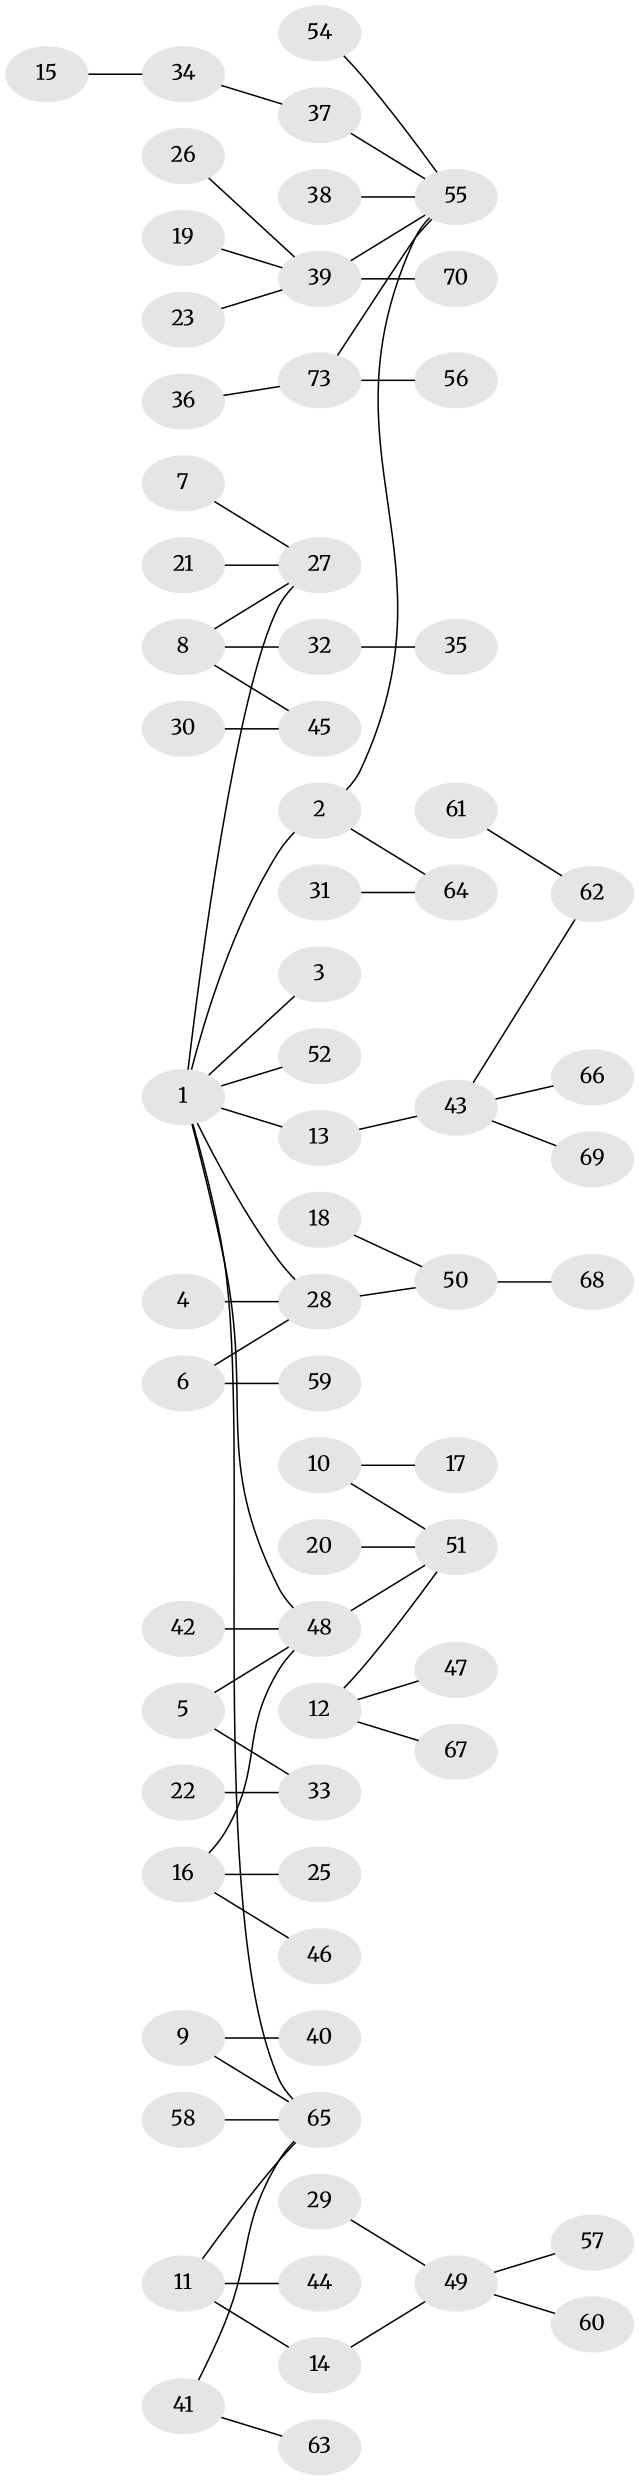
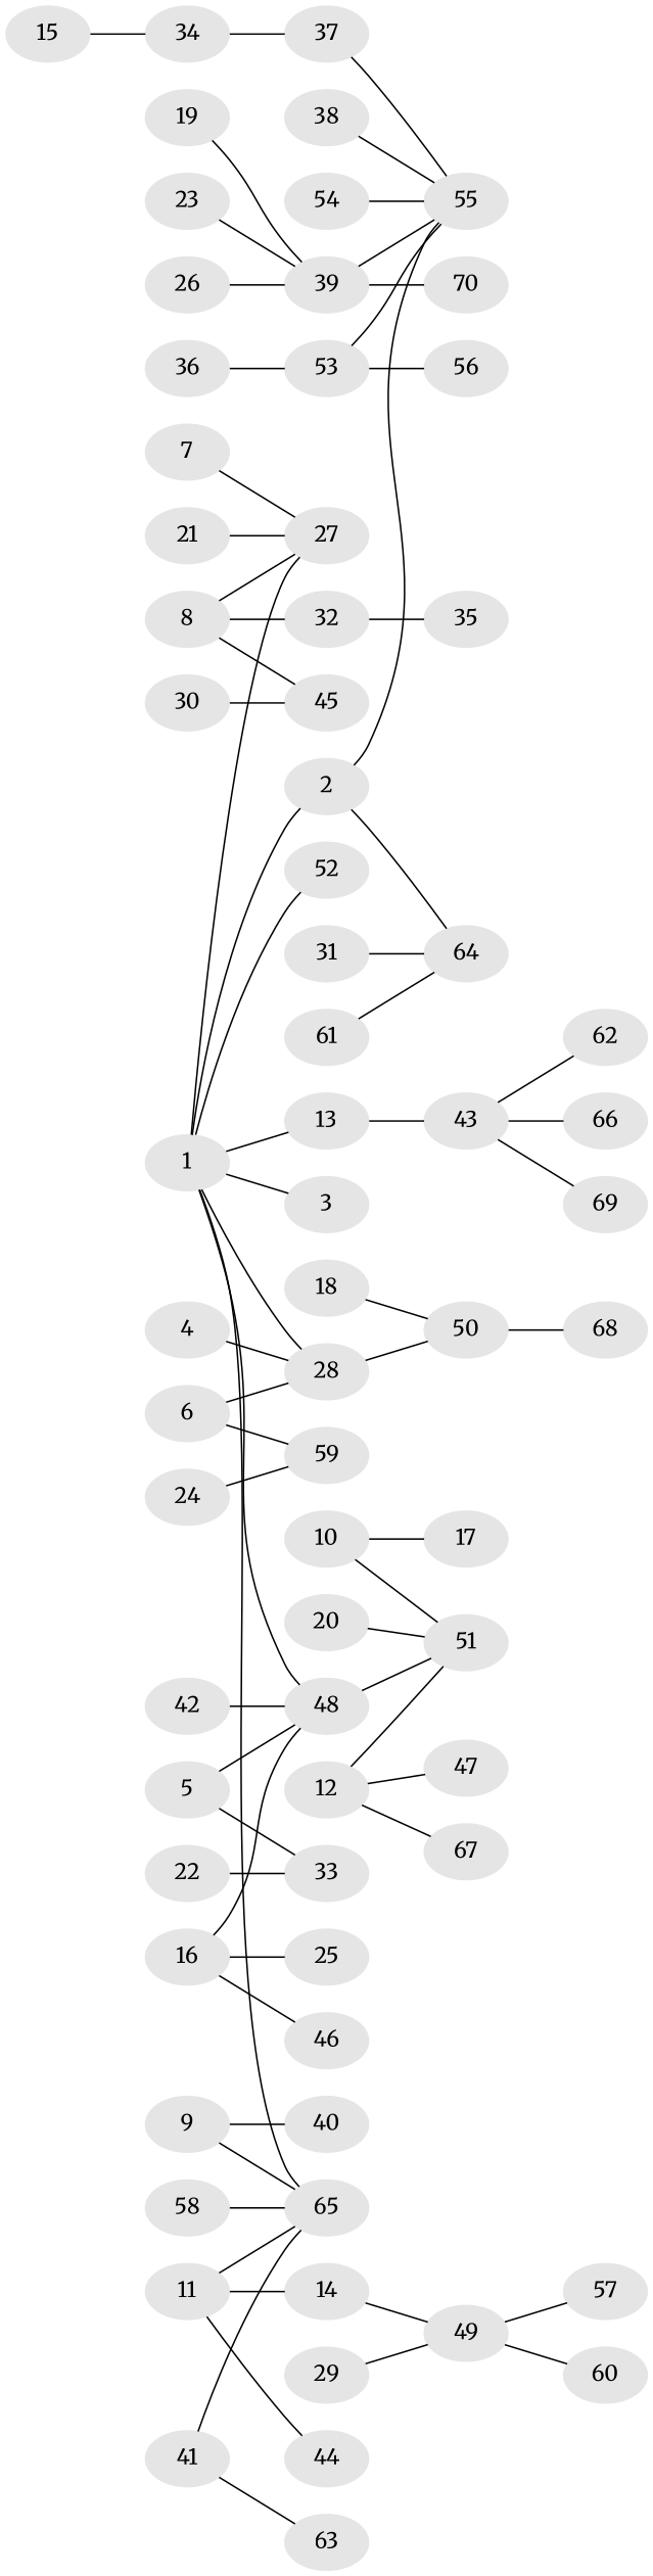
  graph {
    fontname=Merriweather
    rankdir=LR
    node [color=gray90 fontname=Merriweather style=filled]
    edge [fontname=Merriweather weight=1.0]
    1
    2
    3
    13
    27
    28
    48
    52
    65
    55
    64
    43
    50
    51
    4
    5
    33
    6
    59
    7
    8
    32
    45
    35
    9
    40
    10
    17
    11
    14
    44
    49
    12
    47
    67
    62
    66
    69
    57
    60
    15
    34
    37
    16
    25
    46
    18
    68
    19
    39
    70
    20
    21
    22
    23
+   24
    26
    29
    30
    31
    36
-   53 [label=73]
+   53
    56
    38
    41
    63
    42
    54
    58
    61
    1 -- 2
    1 -- 3
    1 -- 13
    1 -- 27
    1 -- 28
    1 -- 48
    1 -- 52
    1 -- 65
    2 -- 55
    2 -- 64
    13 -- 43
    28 -- 50
    48 -- 51
    43 -- 62
    43 -- 66
    43 -- 69
    50 -- 68
    4 -- 28
    5 -- 48
    5 -- 33
    6 -- 28
    6 -- 59
    7 -- 27
    8 -- 27
    8 -- 32
    8 -- 45
    32 -- 35
    9 -- 65
    9 -- 40
    10 -- 51
    10 -- 17
    11 -- 65
    11 -- 14
    11 -- 44
    14 -- 49
    49 -- 57
    49 -- 60
    12 -- 51
    12 -- 47
    12 -- 67
    15 -- 34
    34 -- 37
    37 -- 55
    16 -- 48
    16 -- 25
    16 -- 46
    18 -- 50
    19 -- 39
    39 -- 55
    39 -- 70
    20 -- 51
    21 -- 27
    22 -- 33
    23 -- 39
+   24 -- 59
    26 -- 39
    29 -- 49
    30 -- 45
    31 -- 64
    36 -- 53
    53 -- 55
    53 -- 56
    38 -- 55
    41 -- 65
    41 -- 63
    42 -- 48
    54 -- 55
    58 -- 65
-   61 -- 62
+   61 -- 64
  }
